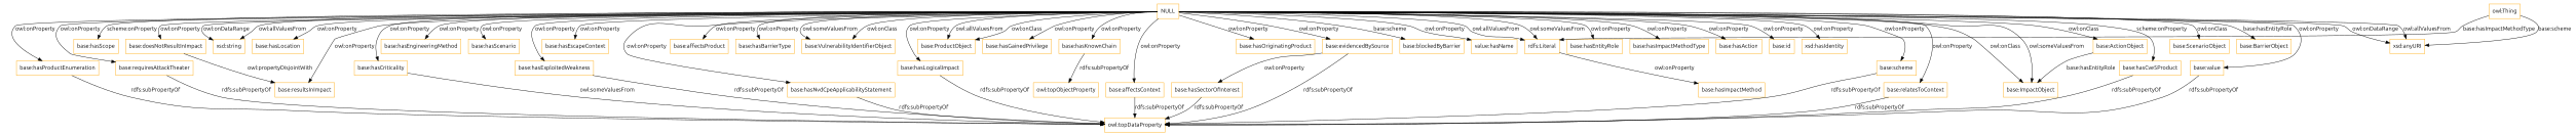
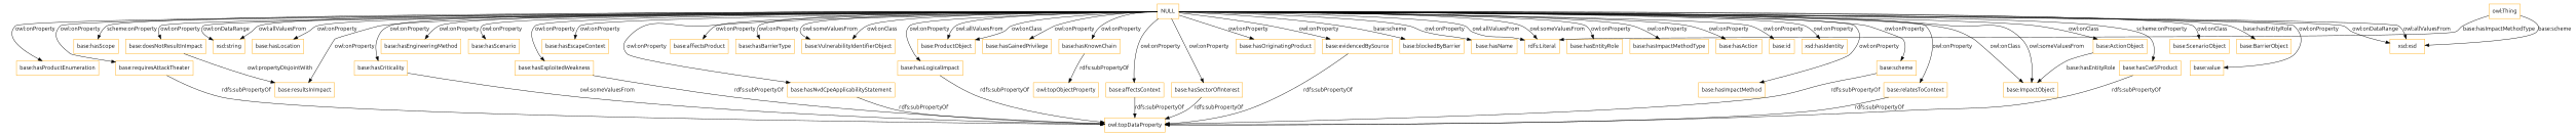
  digraph {
    fontname=Ubuntu
    rankdir=TB
    node [color=orange fontname=Ubuntu shape=rectangle]
    edge [fontname=Ubuntu]
    "base:ActionObject"
    "base:ImpactObject"
    NULL
    "base:VulnerabilityIdentifierObject"
    "base:ScenarioObject"
    "base:ProductObject"
    "base:BarrierObject"
    "base:hasCve5Product"
-   "xsd:anyURI"
+   "xsd:anyURI" [label="xsd:xsd"]
    "base:value"
    "base:resultsInImpact"
    "base:hasScope"
    "base:hasProductEnumeration"
    "xsd:string"
    "base:hasLocation"
    "base:requiresAttackTheater"
    "base:hasCriticality"
    "base:hasEngineeringMethod"
    "base:hasScenario"
    "base:hasExploitedWeakness"
    "base:hasEscapeContext"
    "base:doesNotResultInImpact"
    "base:affectsProduct"
    "base:hasBarrierType"
    "base:hasNvdCpeApplicabilityStatement"
    "base:hasGainedPrivilege"
    "base:hasSectorOfInterest"
    "base:hasLogicalImpact"
    "rdfs:Literal"
    "base:hasOriginatingProduct"
    "base:hasKnownChain"
    "base:blockedByBarrier"
-   "base:hasName" [label="value:hasName"]
+   "base:hasName"
    "base:affectsContext"
    "base:hasEntityRole"
    "base:hasImpactMethodType"
    "base:hasAction"
    "base:id"
    n39 [label="xsd:hasIdentity"]
    "base:evidencedBySource"
    "base:hasImpactMethod"
    "base:scheme"
    "base:relatesToContext"
    "owl:topDataProperty"
    "owl:topObjectProperty"
    "owl:Thing"
    "base:ActionObject" -> "base:ImpactObject" [label="base:hasEntityRole"]
    NULL -> "base:ActionObject" [label="owl:onClass"]
    NULL -> "base:ImpactObject" [label="owl:onClass"]
    NULL -> "base:ImpactObject" [label="owl:someValuesFrom"]
    NULL -> "base:VulnerabilityIdentifierObject" [label="owl:onClass"]
    NULL -> "base:VulnerabilityIdentifierObject" [label="owl:someValuesFrom"]
    NULL -> "base:ScenarioObject" [label="owl:onClass"]
    NULL -> "base:ProductObject" [label="owl:allValuesFrom"]
    NULL -> "base:ProductObject" [label="owl:onClass"]
    NULL -> "base:BarrierObject" [label="base:hasEntityRole"]
    NULL -> "base:hasCve5Product" [label="scheme:onProperty"]
    NULL -> "xsd:anyURI" [label="owl:onDataRange"]
    NULL -> "xsd:anyURI" [label="owl:allValuesFrom"]
    NULL -> "base:value" [label="owl:onProperty"]
    NULL -> "base:resultsInImpact" [label="owl:onProperty"]
    NULL -> "base:hasScope" [label="scheme:onProperty"]
    NULL -> "base:hasProductEnumeration" [label="owl:onProperty"]
    NULL -> "xsd:string" [label="owl:allValuesFrom"]
    NULL -> "xsd:string" [label="owl:onDataRange"]
    NULL -> "base:hasLocation" [label="owl:onProperty"]
    NULL -> "base:requiresAttackTheater" [label="owl:onProperty"]
    NULL -> "base:hasCriticality" [label="owl:onProperty"]
    NULL -> "base:hasEngineeringMethod" [label="owl:onProperty"]
    NULL -> "base:hasScenario" [label="owl:onProperty"]
    NULL -> "base:hasExploitedWeakness" [label="owl:onProperty"]
    NULL -> "base:hasEscapeContext" [label="owl:onProperty"]
    NULL -> "base:doesNotResultInImpact" [label="owl:onProperty"]
    NULL -> "base:affectsProduct" [label="owl:onProperty"]
    NULL -> "base:hasBarrierType" [label="owl:onProperty"]
    NULL -> "base:hasNvdCpeApplicabilityStatement" [label="owl:onProperty"]
    NULL -> "base:hasGainedPrivilege" [label="owl:onProperty"]
-   "base:evidencedBySource" -> "base:hasSectorOfInterest" [label="owl:onProperty"]
+   NULL -> "base:hasSectorOfInterest" [label="owl:onProperty"]
    NULL -> "base:hasLogicalImpact" [label="owl:onProperty"]
    NULL -> "rdfs:Literal" [label="owl:someValuesFrom"]
    NULL -> "rdfs:Literal" [label="owl:allValuesFrom"]
    NULL -> "base:hasOriginatingProduct" [label="owl:onProperty"]
    NULL -> "base:hasKnownChain" [label="owl:onProperty"]
    NULL -> "base:blockedByBarrier" [label="base:scheme"]
    NULL -> "base:hasName" [label="owl:onProperty"]
    NULL -> "base:affectsContext" [label="owl:onProperty"]
    NULL -> "base:hasEntityRole" [label="owl:onProperty"]
    NULL -> "base:hasImpactMethodType" [label="owl:onProperty"]
    NULL -> "base:hasAction" [label="owl:onProperty"]
    NULL -> "base:id" [label="owl:onProperty"]
    NULL -> n39 [label="owl:onProperty"]
    NULL -> "base:evidencedBySource" [label="owl:onProperty"]
-   "rdfs:Literal" -> "base:hasImpactMethod" [label="owl:onProperty"]
+   NULL -> "base:hasImpactMethod" [label="owl:onProperty"]
    NULL -> "base:scheme" [label="owl:onProperty"]
    NULL -> "base:relatesToContext" [label="owl:onProperty"]
    "base:hasCve5Product" -> "owl:topDataProperty" [label="rdfs:subPropertyOf"]
-   "base:value" -> "owl:topDataProperty" [label="rdfs:subPropertyOf"]
-   "base:hasProductEnumeration" -> "owl:topDataProperty" [label="rdfs:subPropertyOf"]
    "base:requiresAttackTheater" -> "owl:topDataProperty" [label="rdfs:subPropertyOf"]
    "base:hasCriticality" -> "owl:topDataProperty" [label="owl:someValuesFrom"]
    "base:hasExploitedWeakness" -> "owl:topDataProperty" [label="rdfs:subPropertyOf"]
    "base:doesNotResultInImpact" -> "base:resultsInImpact" [label="owl:propertyDisjointWith"]
    "base:hasNvdCpeApplicabilityStatement" -> "owl:topDataProperty" [label="rdfs:subPropertyOf"]
    "base:hasSectorOfInterest" -> "owl:topDataProperty" [label="rdfs:subPropertyOf"]
    "base:hasLogicalImpact" -> "owl:topDataProperty" [label="rdfs:subPropertyOf"]
    "base:hasKnownChain" -> "owl:topObjectProperty" [label="rdfs:subPropertyOf"]
    "base:affectsContext" -> "owl:topDataProperty" [label="rdfs:subPropertyOf"]
    "base:evidencedBySource" -> "owl:topDataProperty" [label="rdfs:subPropertyOf"]
    "base:scheme" -> "owl:topDataProperty" [label="rdfs:subPropertyOf"]
    "base:relatesToContext" -> "owl:topDataProperty" [label="rdfs:subPropertyOf"]
    "owl:Thing" -> "xsd:anyURI" [label="base:scheme"]
    "owl:Thing" -> "rdfs:Literal" [label="base:hasImpactMethodType"]
  }
